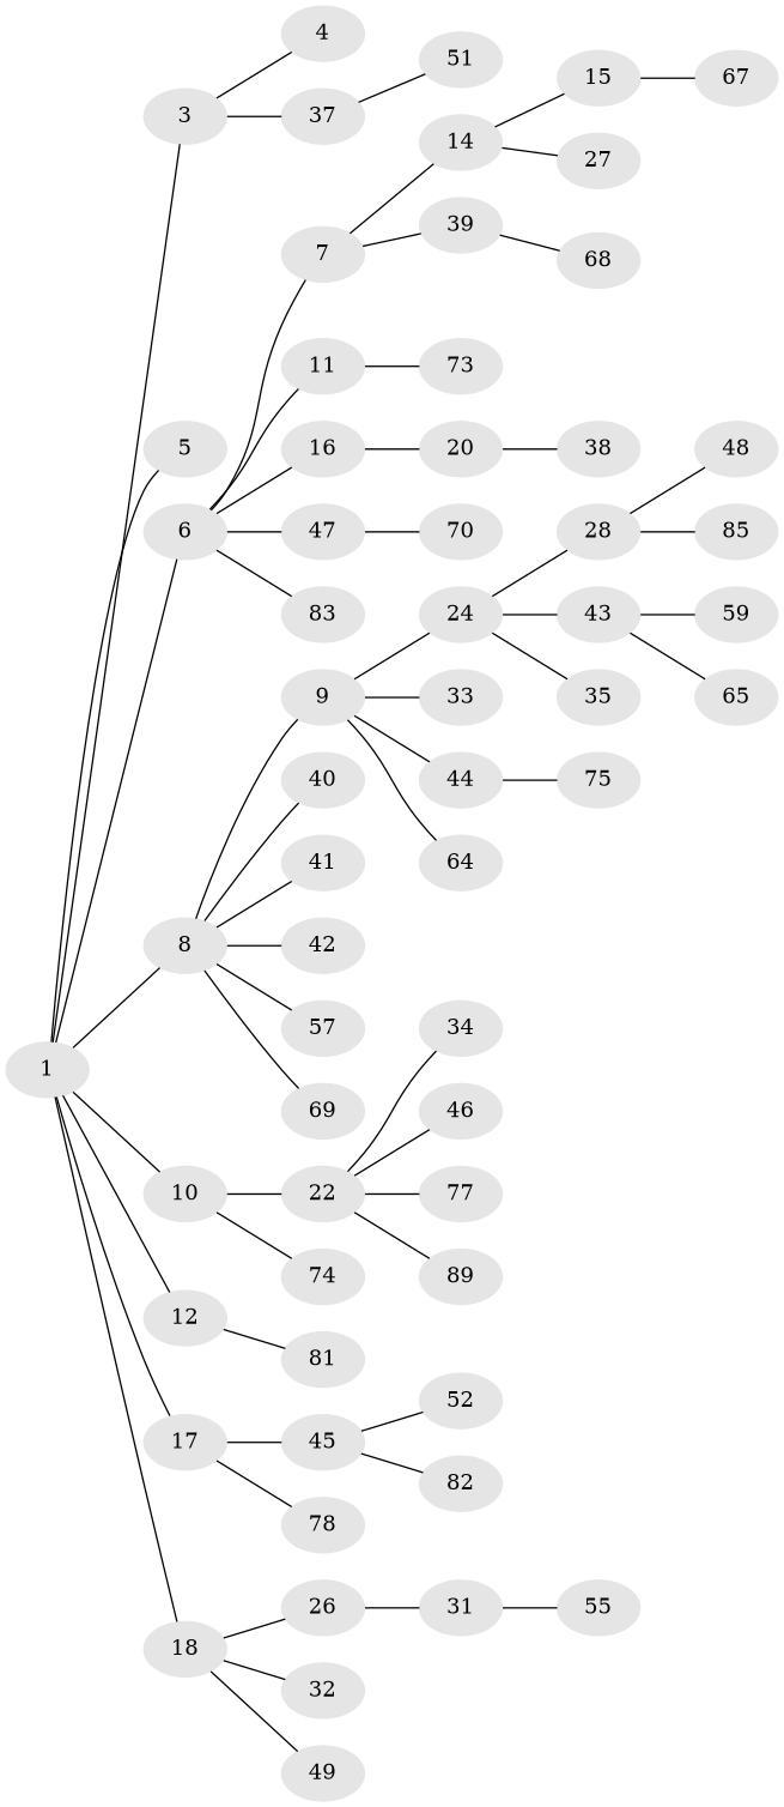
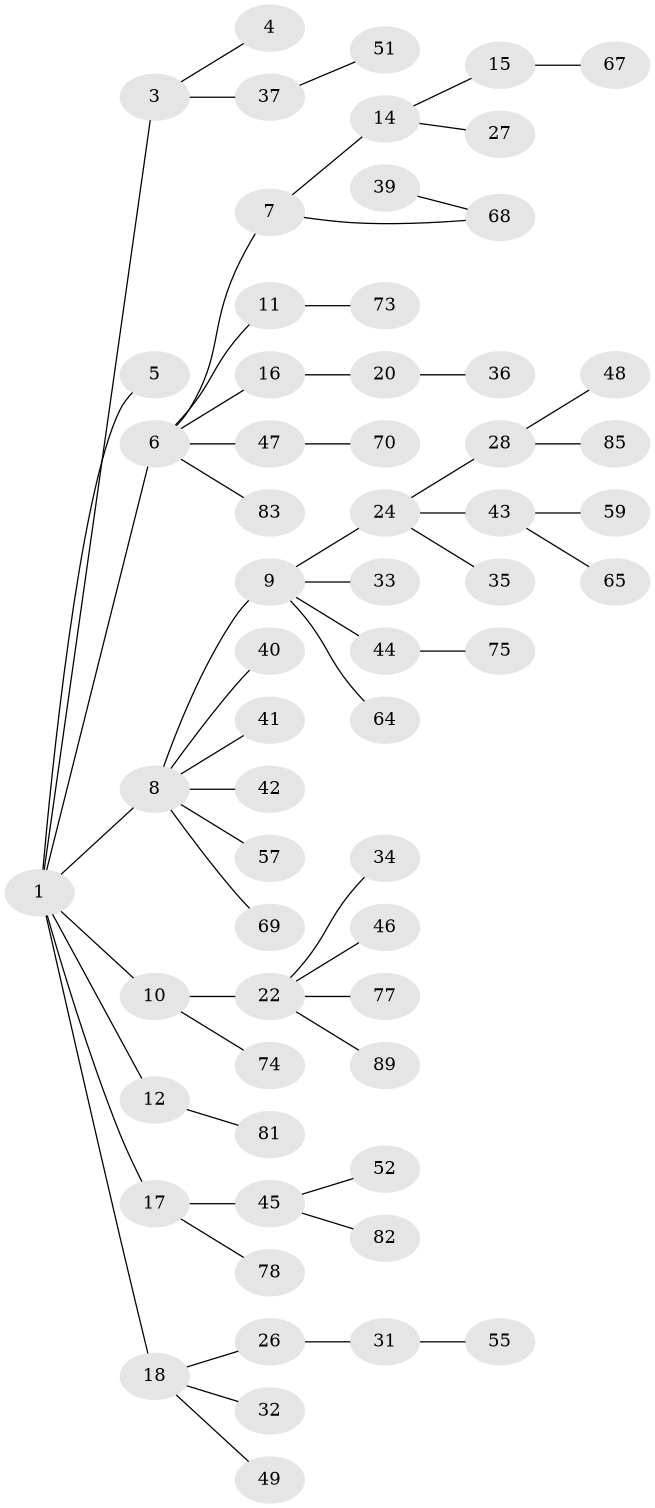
  graph {
    rankdir=LR
    node [color=gray90 style=filled]
    1 [super="+2"]
    3 [super="+30"]
    5
    6 [super="+88"]
    8 [super="+29"]
    10 [super="+60"]
    12
    17 [super="+36"]
    18 [super="+19"]
    4 [super="+87"]
    37 [super="+56"]
    7 [super="+13"]
    11 [super="+23"]
    16
    47
    83
    9 [super="+21"]
    40
    41 [super="+58"]
    42
    57
    69
    22 [super="+25"]
    74
    81
    45 [super="+61"]
    78
    26
    32
    49 [super="+79"]
    51 [super="+71"]
    14
    39 [super="+84"]
    73
    20 [super="+72"]
    70 [super="+90"]
    15 [super="+53"]
    27
    68
    24 [super="+50"]
    33 [super="+76"]
    44 [super="+63"]
    64
    28 [super="+80"]
    43 [super="+86"]
    35
    75
    34
    46 [super="+62"]
    77
    89
    67
-   38
+   38 [label=36]
    52
    82
    31 [super="+54"]
    48
    85
    59
    65
    55
    1 -- 3
    1 -- 5
    1 -- 6
    1 -- 8
    1 -- 10
    1 -- 12
    1 -- 17
    1 -- 18
    3 -- 4
    3 -- 37
    6 -- 7
    6 -- 11
    6 -- 16
    6 -- 47
    6 -- 83
    8 -- 9
    8 -- 40
    8 -- 41
    8 -- 42
    8 -- 57
    8 -- 69
    10 -- 22
    10 -- 74
    12 -- 81
    17 -- 45
    17 -- 78
    18 -- 26
    18 -- 32
    18 -- 49
    37 -- 51
    7 -- 14
-   7 -- 39
+   7 -- 68
    11 -- 73
    16 -- 20
    47 -- 70
    9 -- 24
    9 -- 33
    9 -- 44
    9 -- 64
    22 -- 34
    22 -- 46
    22 -- 77
    22 -- 89
    45 -- 52
    45 -- 82
    26 -- 31
    14 -- 15
    14 -- 27
    39 -- 68
    20 -- 38
    15 -- 67
    24 -- 28
    24 -- 43
    24 -- 35
    44 -- 75
    28 -- 48
    28 -- 85
    43 -- 59
    43 -- 65
    31 -- 55
  }
